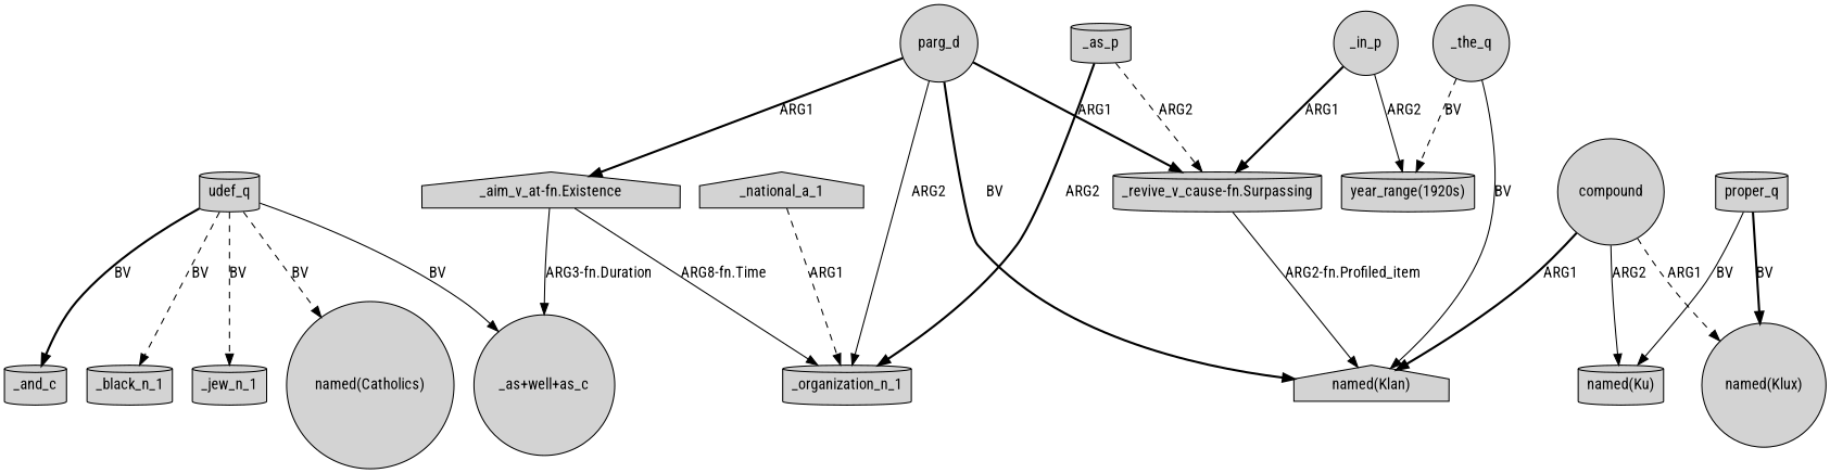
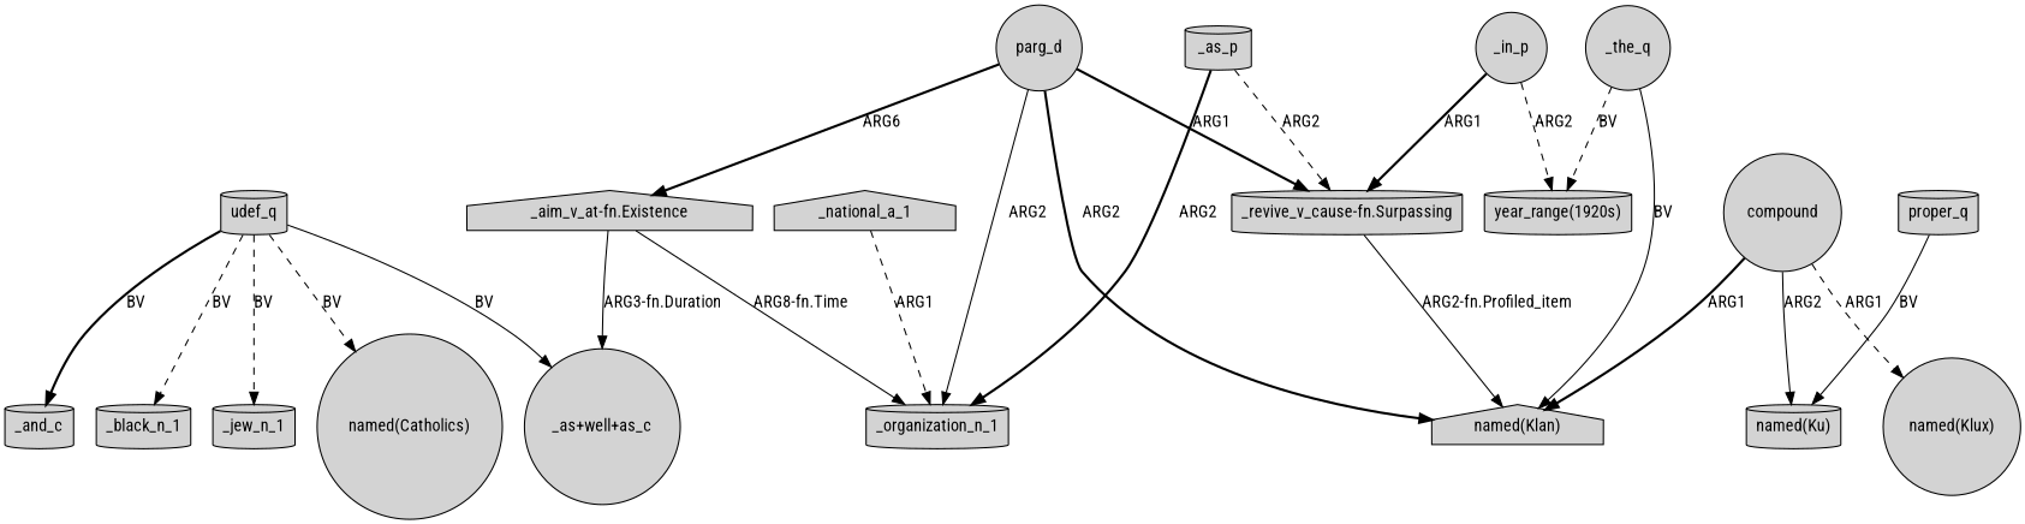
  digraph {
    fontname="Roboto Condensed"
    node [fontname="Roboto Condensed" shape=cylinder style=filled]
    edge [fontname="Roboto Condensed" style=solid]
    udef_q
    _jew_n_1
    _and_c
    _black_n_1
    "_as+well+as_c" [shape=circle]
    "named(Catholics)" [shape=circle]
    "named(Klux)" [shape=circle]
    proper_q
    "named(Ku)"
    _as_p
    "_revive_v_cause-fn.Surpassing"
    _organization_n_1
    "named(Klan)" [shape=house]
    compound [shape=circle]
    parg_d [shape=circle]
    "_aim_v_at-fn.Existence" [shape=house]
    _the_q [shape=circle]
    "year_range(1920s)"
    _national_a_1 [shape=house]
    _in_p [shape=circle]
    udef_q -> _jew_n_1 [label=BV style=dashed]
    udef_q -> _and_c [label=BV style=bold]
    udef_q -> _black_n_1 [label=BV style=dashed]
    udef_q -> "_as+well+as_c" [label=BV]
    udef_q -> "named(Catholics)" [label=BV style=dashed]
-   proper_q -> "named(Klux)" [label=BV style=bold]
    proper_q -> "named(Ku)" [label=BV]
    _as_p -> "_revive_v_cause-fn.Surpassing" [label=ARG2 style=dashed]
    _as_p -> _organization_n_1 [label=ARG2 style=bold]
    "_revive_v_cause-fn.Surpassing" -> "named(Klan)" [label="ARG2-fn.Profiled_item"]
    compound -> "named(Klux)" [label=ARG1 style=dashed]
    compound -> "named(Ku)" [label=ARG2]
    compound -> "named(Klan)" [label=ARG1 style=bold]
    parg_d -> "_revive_v_cause-fn.Surpassing" [label=ARG1 style=bold]
    parg_d -> _organization_n_1 [label=ARG2]
-   parg_d -> "named(Klan)" [label=BV style=bold]
-   parg_d -> "_aim_v_at-fn.Existence" [label=ARG1 style=bold]
+   parg_d -> "named(Klan)" [label=ARG2 style=bold]
+   parg_d -> "_aim_v_at-fn.Existence" [label=ARG6 style=bold]
    "_aim_v_at-fn.Existence" -> "_as+well+as_c" [label="ARG3-fn.Duration"]
    "_aim_v_at-fn.Existence" -> _organization_n_1 [label="ARG8-fn.Time"]
    _the_q -> "named(Klan)" [label=BV]
    _the_q -> "year_range(1920s)" [label=BV style=dashed]
    _national_a_1 -> _organization_n_1 [label=ARG1 style=dashed]
    _in_p -> "_revive_v_cause-fn.Surpassing" [label=ARG1 style=bold]
-   _in_p -> "year_range(1920s)" [label=ARG2]
+   _in_p -> "year_range(1920s)" [label=ARG2 style=dashed]
  }
